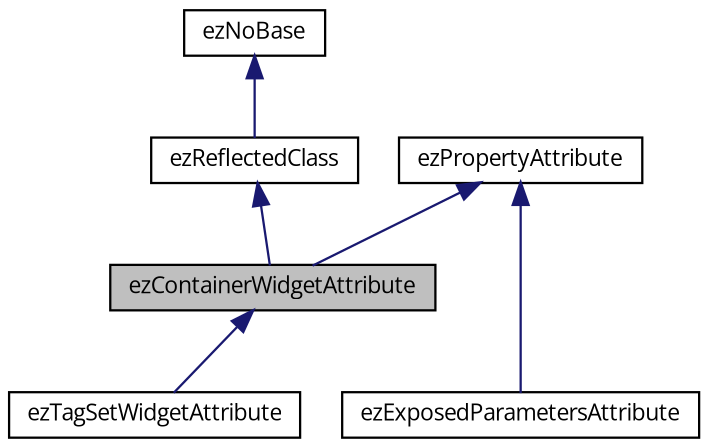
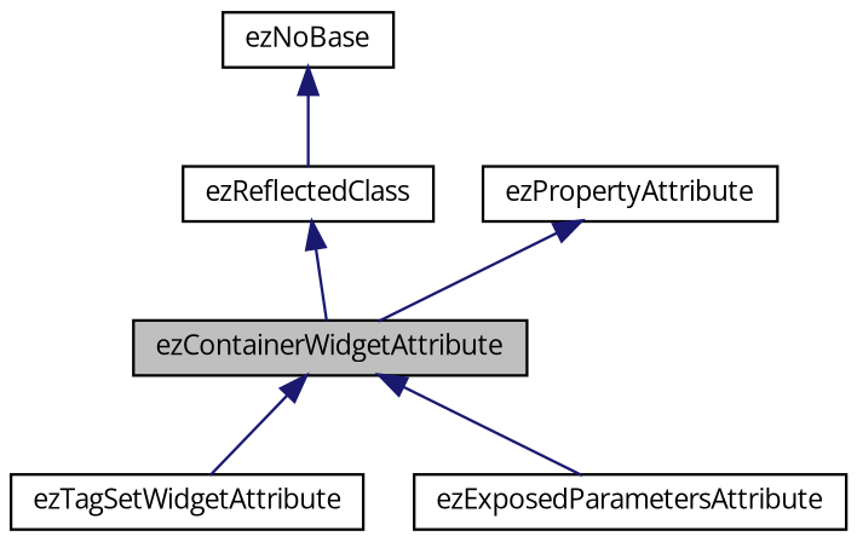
  digraph {
    fontname="Open Sans"
    node [color=black fillcolor=white fontname="Open Sans" fontsize=10 shape=record style=filled]
    edge [color=midnightblue dir=back fontname="Open Sans" fontsize=10 labelfontname=Helvetica labelfontsize=10 style=solid]
    n1 [fillcolor=grey75 fontcolor=black height=0.2 label=ezContainerWidgetAttribute width=0.4]
    n2 [height=0.2 label=ezExposedParametersAttribute width=0.4]
    n3 [height=0.2 label=ezTagSetWidgetAttribute width=0.4]
    n4 [height=0.2 label=ezPropertyAttribute width=0.4]
    n5 [height=0.2 label=ezReflectedClass width=0.4]
    n6 [height=0.2 label=ezNoBase width=0.4]
-   n4 -> n2
+   n1 -> n2
    n1 -> n3
    n4 -> n1
    n5 -> n1
    n6 -> n5
  }
